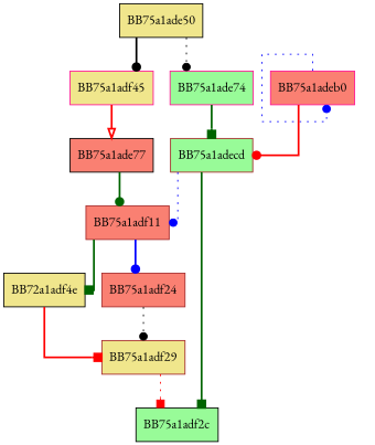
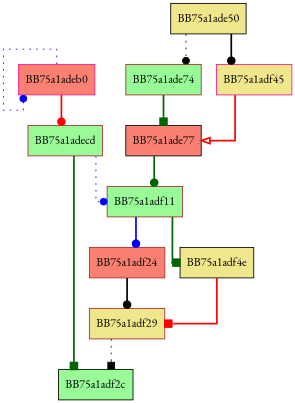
  digraph {
    fontname="EB Garamond"
    splines=ortho
    node [color=black fillcolor=khaki fontname="EB Garamond" shape=box style=filled]
    edge [arrowhead=dot color=red fontname="EB Garamond" style=bold]
    BB75a1adf45 [color=deeppink]
    BB75a1ade50
-   BB75a1ade74 [color=deeppink fillcolor=palegreen]
+   BB75a1ade74 [color=brown fillcolor=palegreen]
    BB75a1ade77 [fillcolor=salmon]
-   BB75a1adf11 [color=brown fillcolor=salmon]
+   BB75a1adf11 [color=brown fillcolor=palegreen]
    BB75a1adeb0 [color=deeppink fillcolor=salmon]
    BB75a1adecd [color=brown fillcolor=palegreen]
    BB75a1adf2c [fillcolor=palegreen]
-   BB75a1adf4e [label=BB72a1adf4e]
+   BB75a1adf4e
    BB75a1adf24 [color=brown fillcolor=salmon]
    BB75a1adf29 [color=brown]
    BB75a1adf45 -> BB75a1ade77 [arrowhead=onormal]
    BB75a1ade50 -> BB75a1adf45 [color=black]
    BB75a1ade50 -> BB75a1ade74 [color=black style=dotted]
-   BB75a1ade74 -> BB75a1adecd [arrowhead=box color=darkgreen]
+   BB75a1ade74 -> BB75a1ade77 [arrowhead=box color=darkgreen]
    BB75a1ade77 -> BB75a1adf11 [color=darkgreen]
    BB75a1adf11 -> BB75a1adf4e [arrowhead=box color=darkgreen]
    BB75a1adf11 -> BB75a1adf24 [color=blue]
    BB75a1adeb0 -> BB75a1adeb0 [color=blue style=dotted]
    BB75a1adeb0 -> BB75a1adecd
    BB75a1adecd -> BB75a1adf11 [color=blue style=dotted]
    BB75a1adecd -> BB75a1adf2c [arrowhead=box color=darkgreen]
    BB75a1adf4e -> BB75a1adf29 [arrowhead=box]
-   BB75a1adf24 -> BB75a1adf29 [color=black style=dotted]
-   BB75a1adf29 -> BB75a1adf2c [arrowhead=box style=dotted]
+   BB75a1adf24 -> BB75a1adf29 [color=black]
+   BB75a1adf29 -> BB75a1adf2c [arrowhead=box color=black style=dotted]
  }
